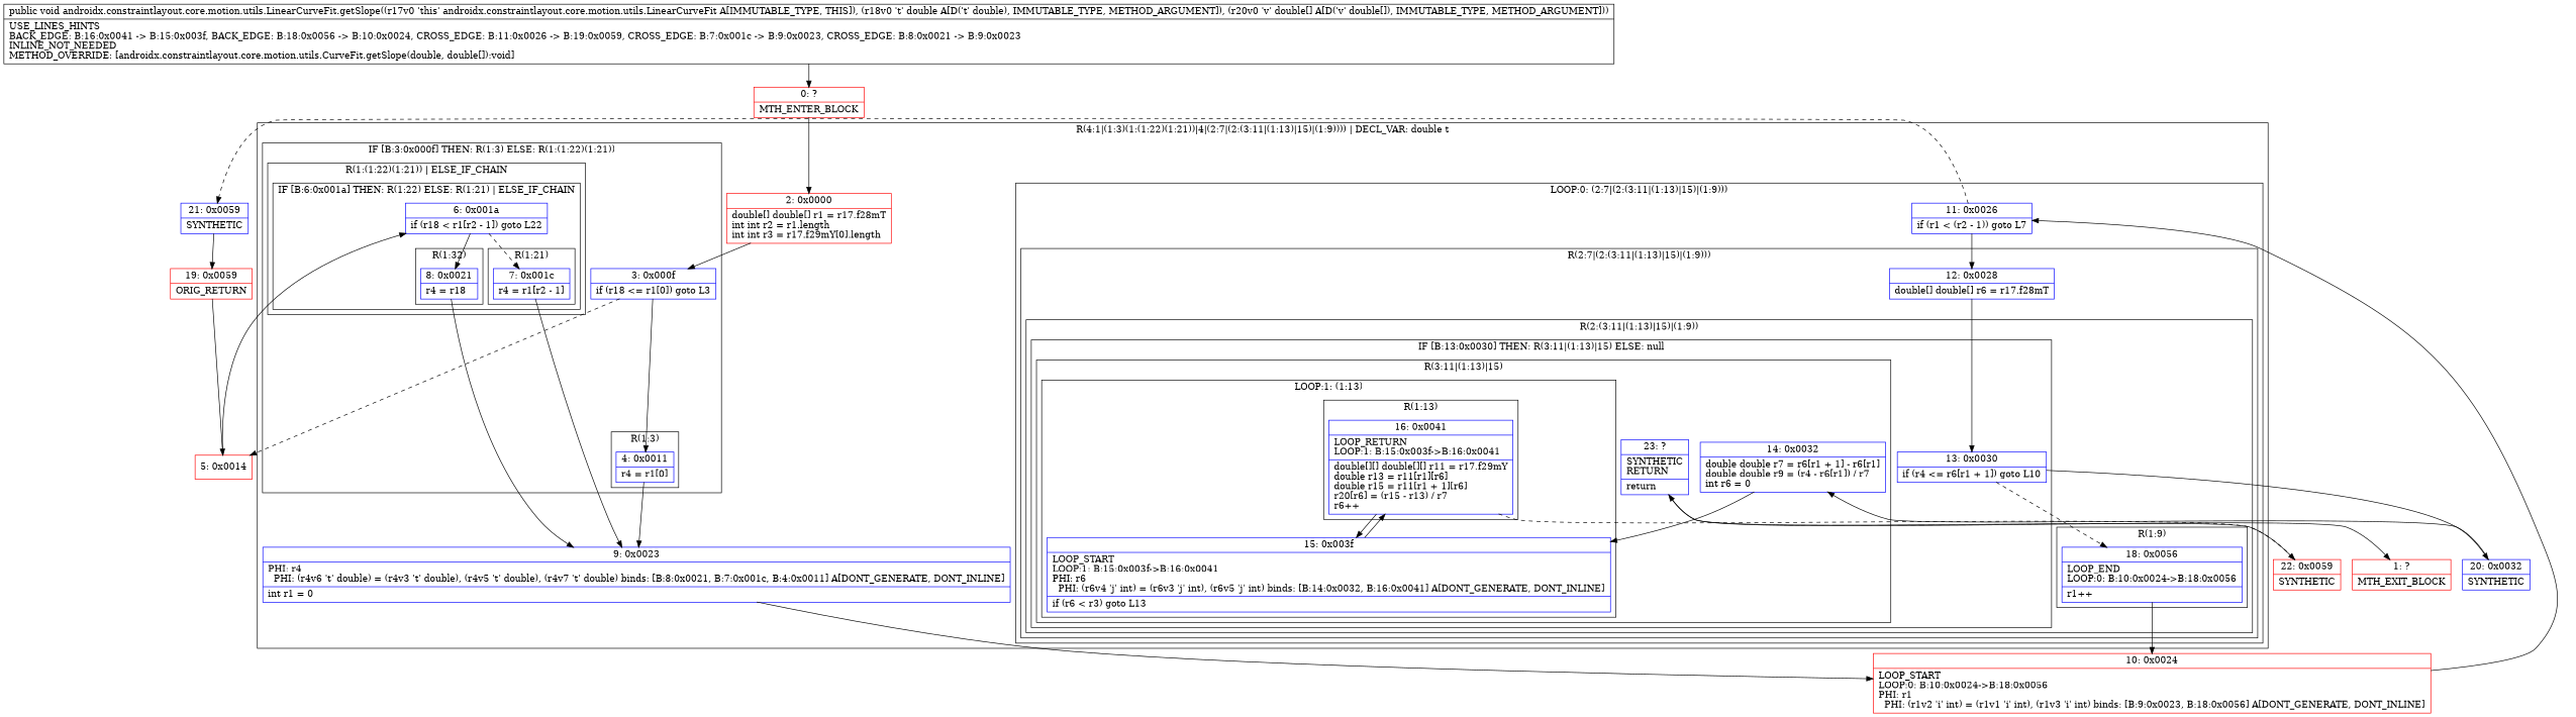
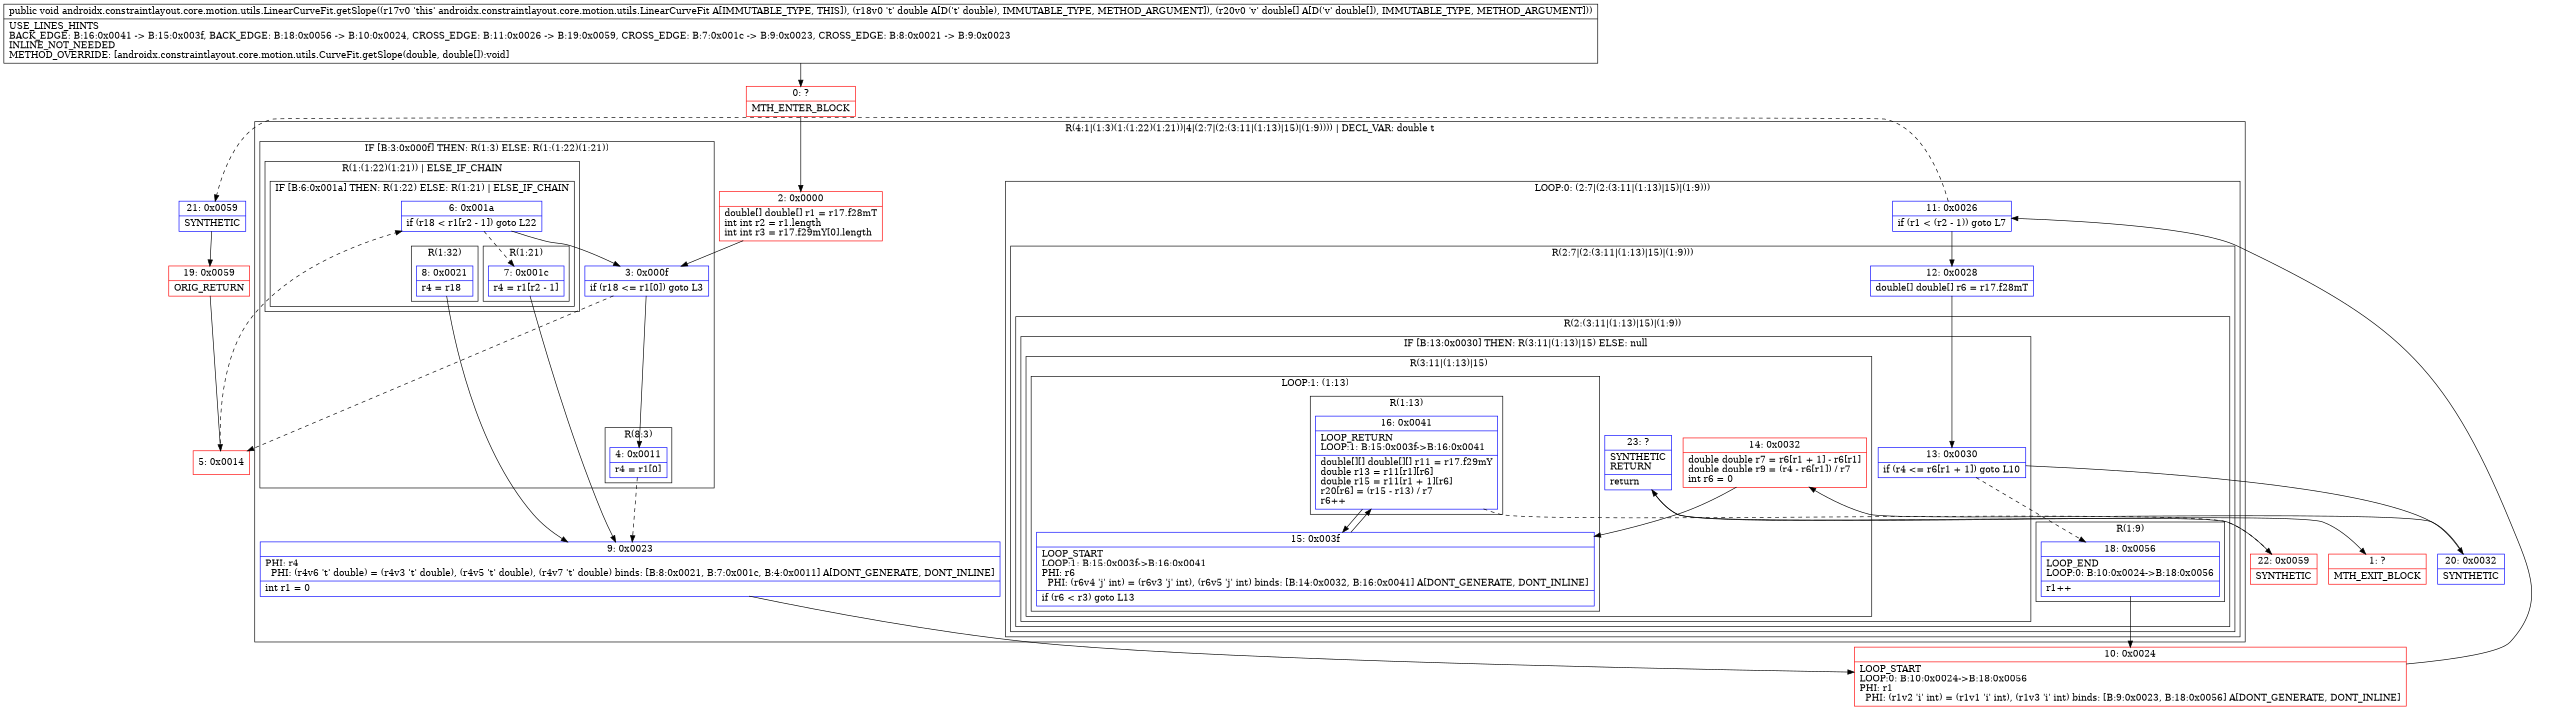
  digraph {
    node [color=blue shape=record]
    n1 [label="{4\:\ 0x0011|r4 = r1[0]\l}"]
    n2 [label="{8\:\ 0x0021|r4 = r18\l}"]
    n3 [label="{7\:\ 0x001c|r4 = r1[r2 \- 1]\l}"]
    n4 [label="{6\:\ 0x001a|if (r18 \< r1[r2 \- 1]) goto L22\l}"]
    n5 [label="{3\:\ 0x000f|if (r18 \<= r1[0]) goto L3\l}"]
    n6 [label="{16\:\ 0x0041|LOOP_RETURN\lLOOP:1: B:15:0x003f\-\>B:16:0x0041\l|double[][] double[][] r11 = r17.f29mY\ldouble r13 = r11[r1][r6]\ldouble r15 = r11[r1 + 1][r6]\lr20[r6] = (r15 \- r13) \/ r7\lr6++\l}"]
    n7 [label="{15\:\ 0x003f|LOOP_START\lLOOP:1: B:15:0x003f\-\>B:16:0x0041\lPHI: r6 \l  PHI: (r6v4 'j' int) = (r6v3 'j' int), (r6v5 'j' int) binds: [B:14:0x0032, B:16:0x0041] A[DONT_GENERATE, DONT_INLINE]\l|if (r6 \< r3) goto L13\l}"]
-   n8 [label="{14\:\ 0x0032|double double r7 = r6[r1 + 1] \- r6[r1]\ldouble double r9 = (r4 \- r6[r1]) \/ r7\lint r6 = 0\l}"]
+   n8 [color=red label="{14\:\ 0x0032|double double r7 = r6[r1 + 1] \- r6[r1]\ldouble double r9 = (r4 \- r6[r1]) \/ r7\lint r6 = 0\l}"]
    n9 [label="{23\:\ ?|SYNTHETIC\lRETURN\l|return\l}"]
    n10 [label="{13\:\ 0x0030|if (r4 \<= r6[r1 + 1]) goto L10\l}"]
    n11 [label="{18\:\ 0x0056|LOOP_END\lLOOP:0: B:10:0x0024\-\>B:18:0x0056\l|r1++\l}"]
    n12 [label="{12\:\ 0x0028|double[] double[] r6 = r17.f28mT\l}"]
    n13 [label="{11\:\ 0x0026|if (r1 \< (r2 \- 1)) goto L7\l}"]
    n14 [color=red label="{2\:\ 0x0000|double[] double[] r1 = r17.f28mT\lint int r2 = r1.length\lint int r3 = r17.f29mY[0].length\l}"]
    n15 [label="{9\:\ 0x0023|PHI: r4 \l  PHI: (r4v6 't' double) = (r4v3 't' double), (r4v5 't' double), (r4v7 't' double) binds: [B:8:0x0021, B:7:0x001c, B:4:0x0011] A[DONT_GENERATE, DONT_INLINE]\l|int r1 = 0\l}"]
    n16 [color=red label="{5\:\ 0x0014}"]
    n17 [color=red label="{22\:\ 0x0059|SYNTHETIC\l}"]
    n18 [color=red label="{1\:\ ?|MTH_EXIT_BLOCK\l}"]
    n19 [label="{20\:\ 0x0032|SYNTHETIC\l}"]
    n20 [color=red label="{10\:\ 0x0024|LOOP_START\lLOOP:0: B:10:0x0024\-\>B:18:0x0056\lPHI: r1 \l  PHI: (r1v2 'i' int) = (r1v1 'i' int), (r1v3 'i' int) binds: [B:9:0x0023, B:18:0x0056] A[DONT_GENERATE, DONT_INLINE]\l}"]
    n21 [label="{21\:\ 0x0059|SYNTHETIC\l}"]
    n22 [color=red label="{19\:\ 0x0059|ORIG_RETURN\l}"]
    n23 [color=red label="{0\:\ ?|MTH_ENTER_BLOCK\l}"]
    n24 [label="{public void androidx.constraintlayout.core.motion.utils.LinearCurveFit.getSlope((r17v0 'this' androidx.constraintlayout.core.motion.utils.LinearCurveFit A[IMMUTABLE_TYPE, THIS]), (r18v0 't' double A[D('t' double), IMMUTABLE_TYPE, METHOD_ARGUMENT]), (r20v0 'v' double[] A[D('v' double[]), IMMUTABLE_TYPE, METHOD_ARGUMENT]))  | USE_LINES_HINTS\lBACK_EDGE: B:16:0x0041 \-\> B:15:0x003f, BACK_EDGE: B:18:0x0056 \-\> B:10:0x0024, CROSS_EDGE: B:11:0x0026 \-\> B:19:0x0059, CROSS_EDGE: B:7:0x001c \-\> B:9:0x0023, CROSS_EDGE: B:8:0x0021 \-\> B:9:0x0023\lINLINE_NOT_NEEDED\lMETHOD_OVERRIDE: [androidx.constraintlayout.core.motion.utils.CurveFit.getSlope(double, double[]):void]\l}" color=""]
    subgraph cluster_1 {
      label="R(4:1|(1:3)(1:(1:22)(1:21))|4|(2:7|(2:(3:11|(1:13)|15)|(1:9)))) | DECL_VAR: double t\l"
      n14
      n15
      subgraph cluster_2 {
        label="IF [B:3:0x000f] THEN: R(1:3) ELSE: R(1:(1:22)(1:21))"
        n5
        subgraph cluster_3 {
-         label="R(1:3)"
+         label="R(8:3)"
          n1
        }
        subgraph cluster_4 {
          label="R(1:(1:22)(1:21)) | ELSE_IF_CHAIN\l"
          subgraph cluster_5 {
            label="IF [B:6:0x001a] THEN: R(1:22) ELSE: R(1:21) | ELSE_IF_CHAIN\l"
            n4
            subgraph cluster_6 {
              label="R(1:32)"
              n2
            }
            subgraph cluster_7 {
              label="R(1:21)"
              n3
            }
          }
        }
      }
      subgraph cluster_8 {
        label="LOOP:0: (2:7|(2:(3:11|(1:13)|15)|(1:9)))"
        n13
        subgraph cluster_9 {
          label="R(2:7|(2:(3:11|(1:13)|15)|(1:9)))"
          n12
          subgraph cluster_10 {
            label="R(2:(3:11|(1:13)|15)|(1:9))"
            subgraph cluster_11 {
              label="IF [B:13:0x0030] THEN: R(3:11|(1:13)|15) ELSE: null"
              n10
              subgraph cluster_12 {
                label="R(3:11|(1:13)|15)"
                n8
                n9
                subgraph cluster_13 {
                  label="LOOP:1: (1:13)"
                  n7
                  subgraph cluster_14 {
                    label="R(1:13)"
                    n6
                  }
                }
              }
            }
            subgraph cluster_15 {
              label="R(1:9)"
              n11
            }
          }
        }
      }
    }
-   n1 -> n15
+   n1 -> n15 [style=dashed]
    n2 -> n15
    n3 -> n15
-   n4 -> n2
+   n4 -> n5
    n4 -> n3 [style=dashed]
    n5 -> n1
    n5 -> n16 [style=dashed]
    n6 -> n7
    n6 -> n17 [style=dashed]
    n7 -> n6
    n8 -> n7
    n9 -> n18
    n10 -> n11 [style=dashed]
    n10 -> n19
    n11 -> n20
    n12 -> n10
    n13 -> n12
    n13 -> n21 [style=dashed]
    n14 -> n5
    n15 -> n20
-   n16 -> n4
+   n16 -> n4 [style=dashed]
    n17 -> n9
    n19 -> n8
    n20 -> n13
    n21 -> n22
    n22 -> n16
    n23 -> n14
    n24 -> n23
  }
